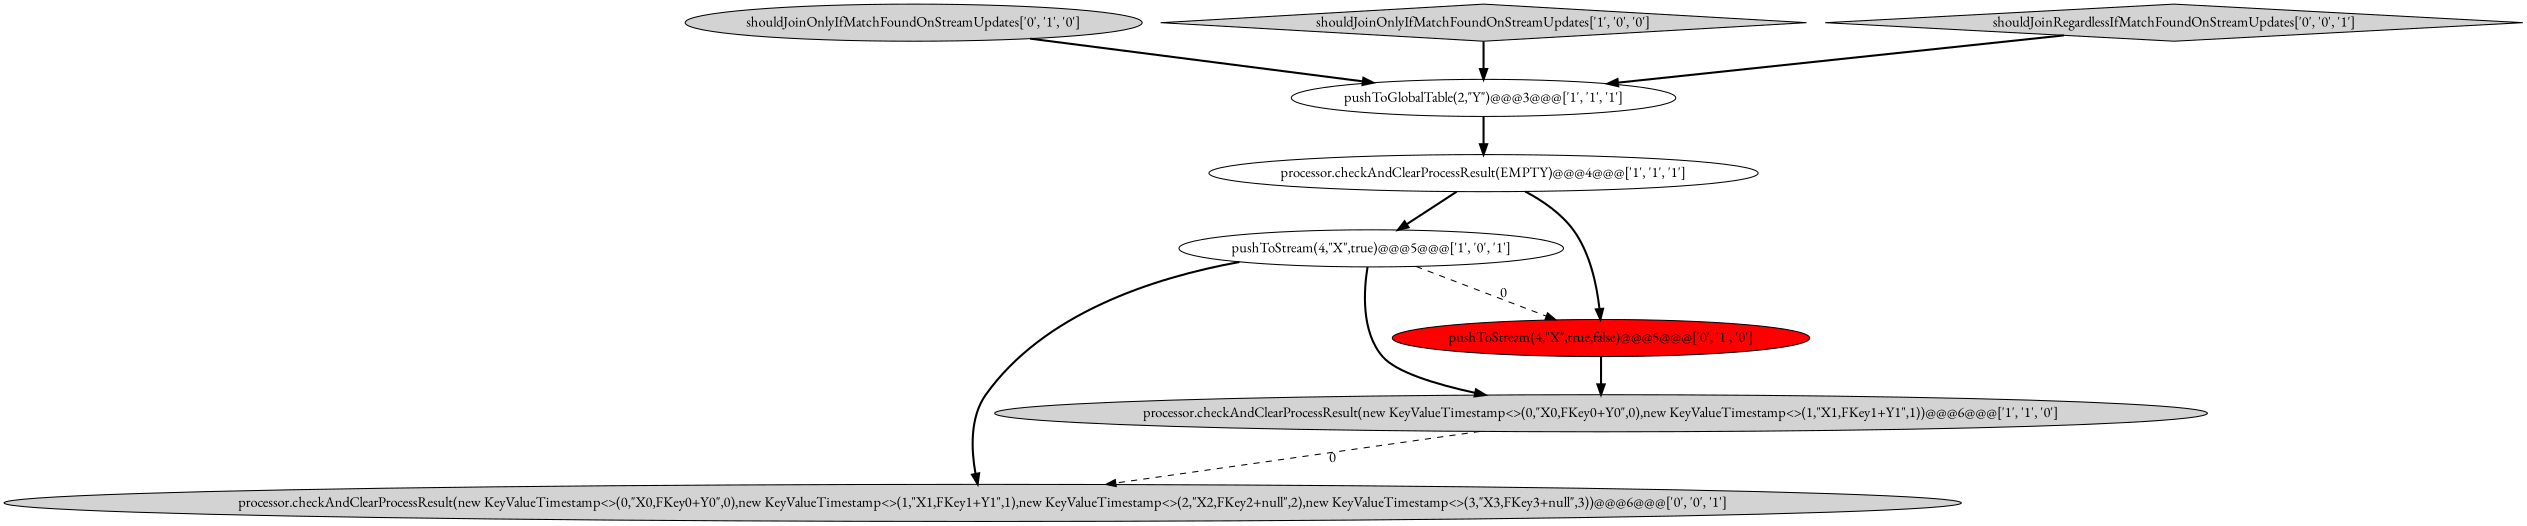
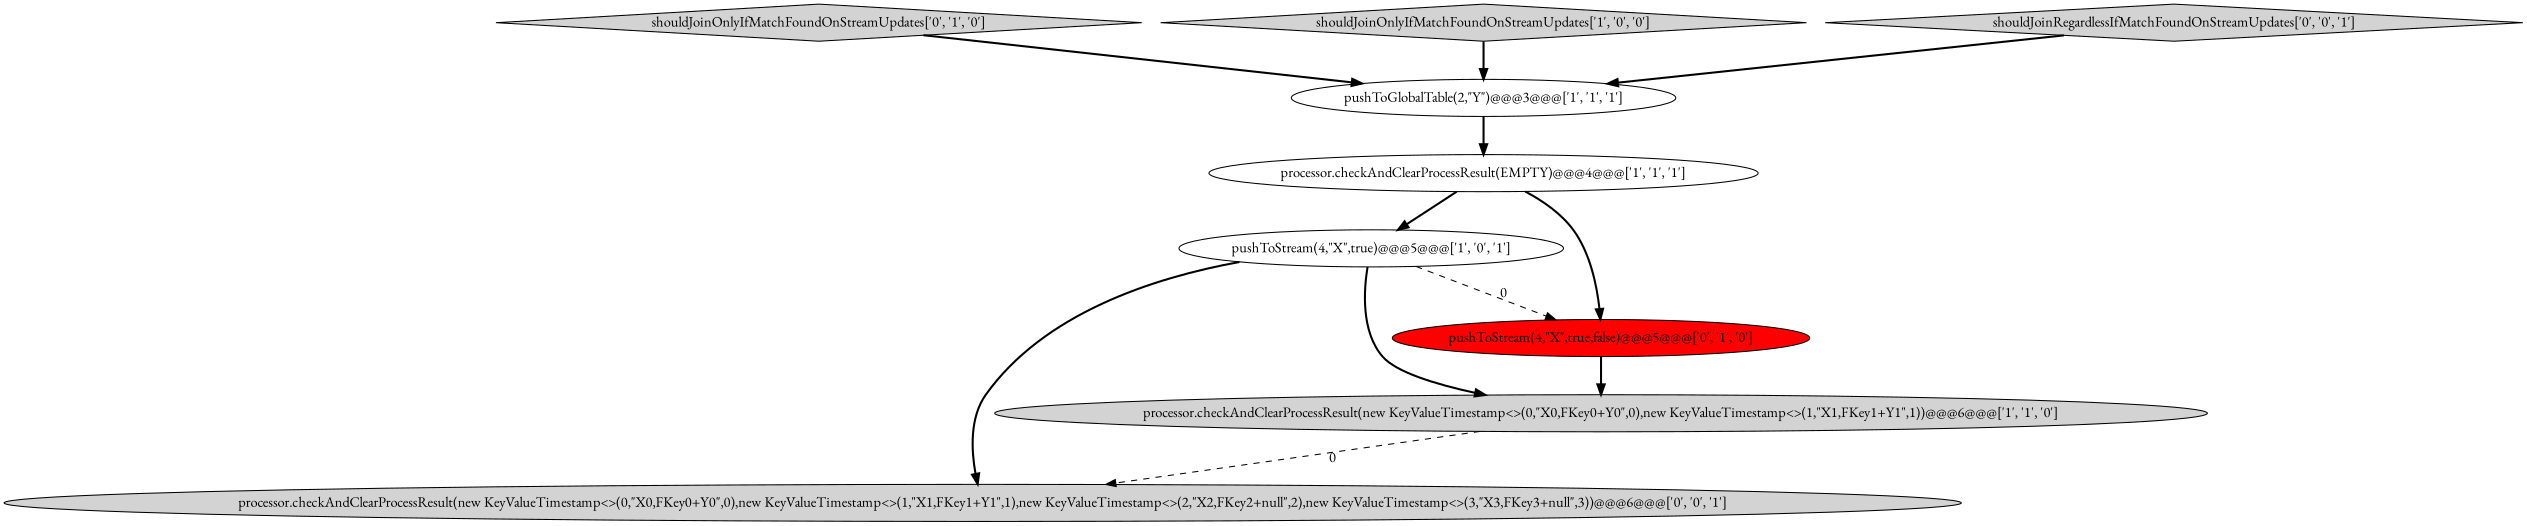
  digraph {
    fontname="EB Garamond"
    node [fillcolor=lightgray shape=ellipse style=filled fontname="EB Garamond"]
    edge [style=bold fontname="EB Garamond"]
    n1 [fillcolor=white label="processor.checkAndClearProcessResult(EMPTY)@@@4@@@['1', '1', '1']"]
    n2 [fillcolor=white label="pushToStream(4,\"X\",true)@@@5@@@['1', '0', '1']"]
    n3 [fillcolor=red label="pushToStream(4,\"X\",true,false)@@@5@@@['0', '1', '0']"]
    n4 [label="processor.checkAndClearProcessResult(new KeyValueTimestamp<>(0,\"X0,FKey0+Y0\",0),new KeyValueTimestamp<>(1,\"X1,FKey1+Y1\",1))@@@6@@@['1', '1', '0']"]
    n5 [label="processor.checkAndClearProcessResult(new KeyValueTimestamp<>(0,\"X0,FKey0+Y0\",0),new KeyValueTimestamp<>(1,\"X1,FKey1+Y1\",1),new KeyValueTimestamp<>(2,\"X2,FKey2+null\",2),new KeyValueTimestamp<>(3,\"X3,FKey3+null\",3))@@@6@@@['0', '0', '1']"]
-   n6 [label="shouldJoinOnlyIfMatchFoundOnStreamUpdates['0', '1', '0']"]
+   n6 [label="shouldJoinOnlyIfMatchFoundOnStreamUpdates['0', '1', '0']" shape=diamond]
    n7 [fillcolor=white label="pushToGlobalTable(2,\"Y\")@@@3@@@['1', '1', '1']"]
    n8 [label="shouldJoinOnlyIfMatchFoundOnStreamUpdates['1', '0', '0']" shape=diamond]
    n9 [label="shouldJoinRegardlessIfMatchFoundOnStreamUpdates['0', '0', '1']" shape=diamond]
    n1 -> n2
    n1 -> n3
    n2 -> n3 [label=0 style=dashed]
    n2 -> n4
    n2 -> n5
    n3 -> n4
    n4 -> n5 [label=0 style=dashed]
    n6 -> n7
    n7 -> n1
    n8 -> n7
    n9 -> n7
  }
